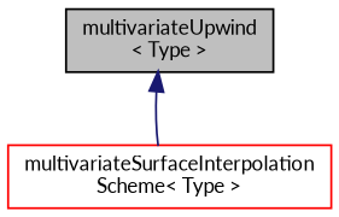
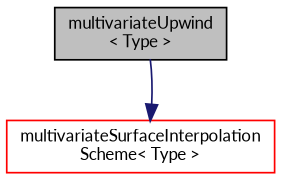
  digraph {
    fontname=Lato
    node [fontname=Lato fontsize=10 shape=record]
    n1 [color=black fillcolor=grey75 fontcolor=black height=0.2 label="multivariateUpwind\l\< Type \>" style=filled width=0.4]
    n2 [color=red height=0.2 label="multivariateSurfaceInterpolation\lScheme\< Type \>" width=0.4]
-   n1 -> n2 [color=midnightblue dir=back fontname=Lato fontsize=10 labelfontname=FreeSans labelfontsize=10 style=solid]
+   n2 -> n1 [color=midnightblue dir=back fontname=Lato fontsize=10 labelfontname=FreeSans labelfontsize=10 style=solid]
  }
